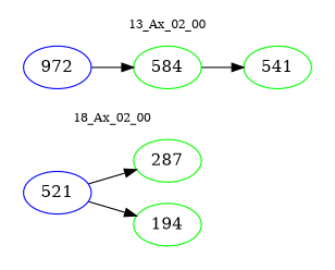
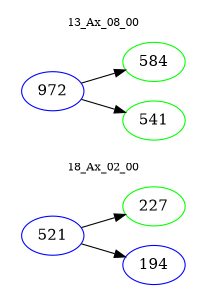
  digraph {
    rankdir=LR
    node [color=green]
    edge [color=black]
    n1 [color=blue label=521]
-   n2 [label=194]
-   n3 [label=287]
+   n2 [color=blue label=194]
+   n3 [label=227]
    n4 [color=blue label=972]
    n5 [label=541]
    n6 [label=584]
    subgraph cluster_1 {
      color=white
      fontsize=10
      label="18_Ax_02_00"
      n1
      n2
      n3
    }
    subgraph cluster_2 {
      color=white
      fontsize=10
-     label="13_Ax_02_00"
+     label="13_Ax_08_00"
      n4
      n5
      n6
    }
    n1 -> n2
    n1 -> n3
-   n6 -> n5
+   n4 -> n5
    n4 -> n6
  }
